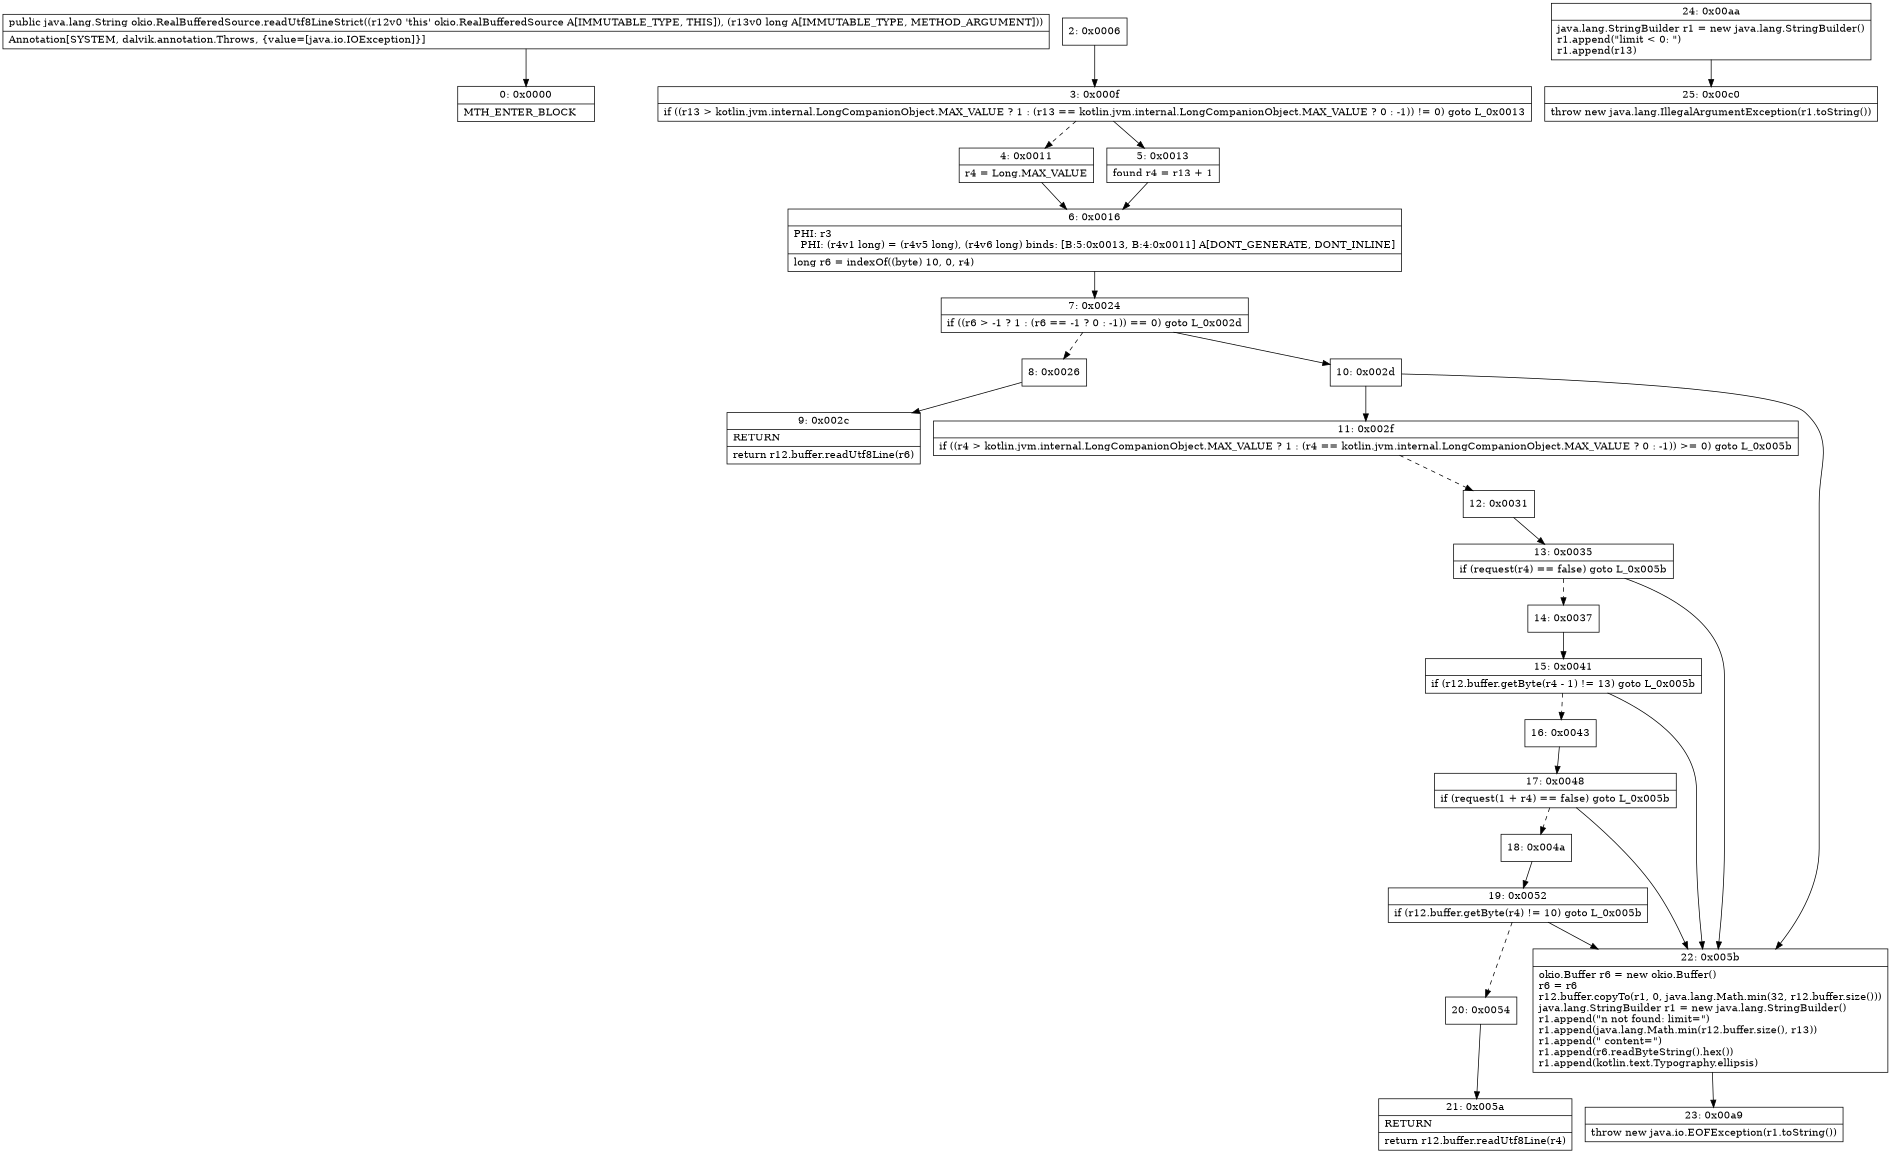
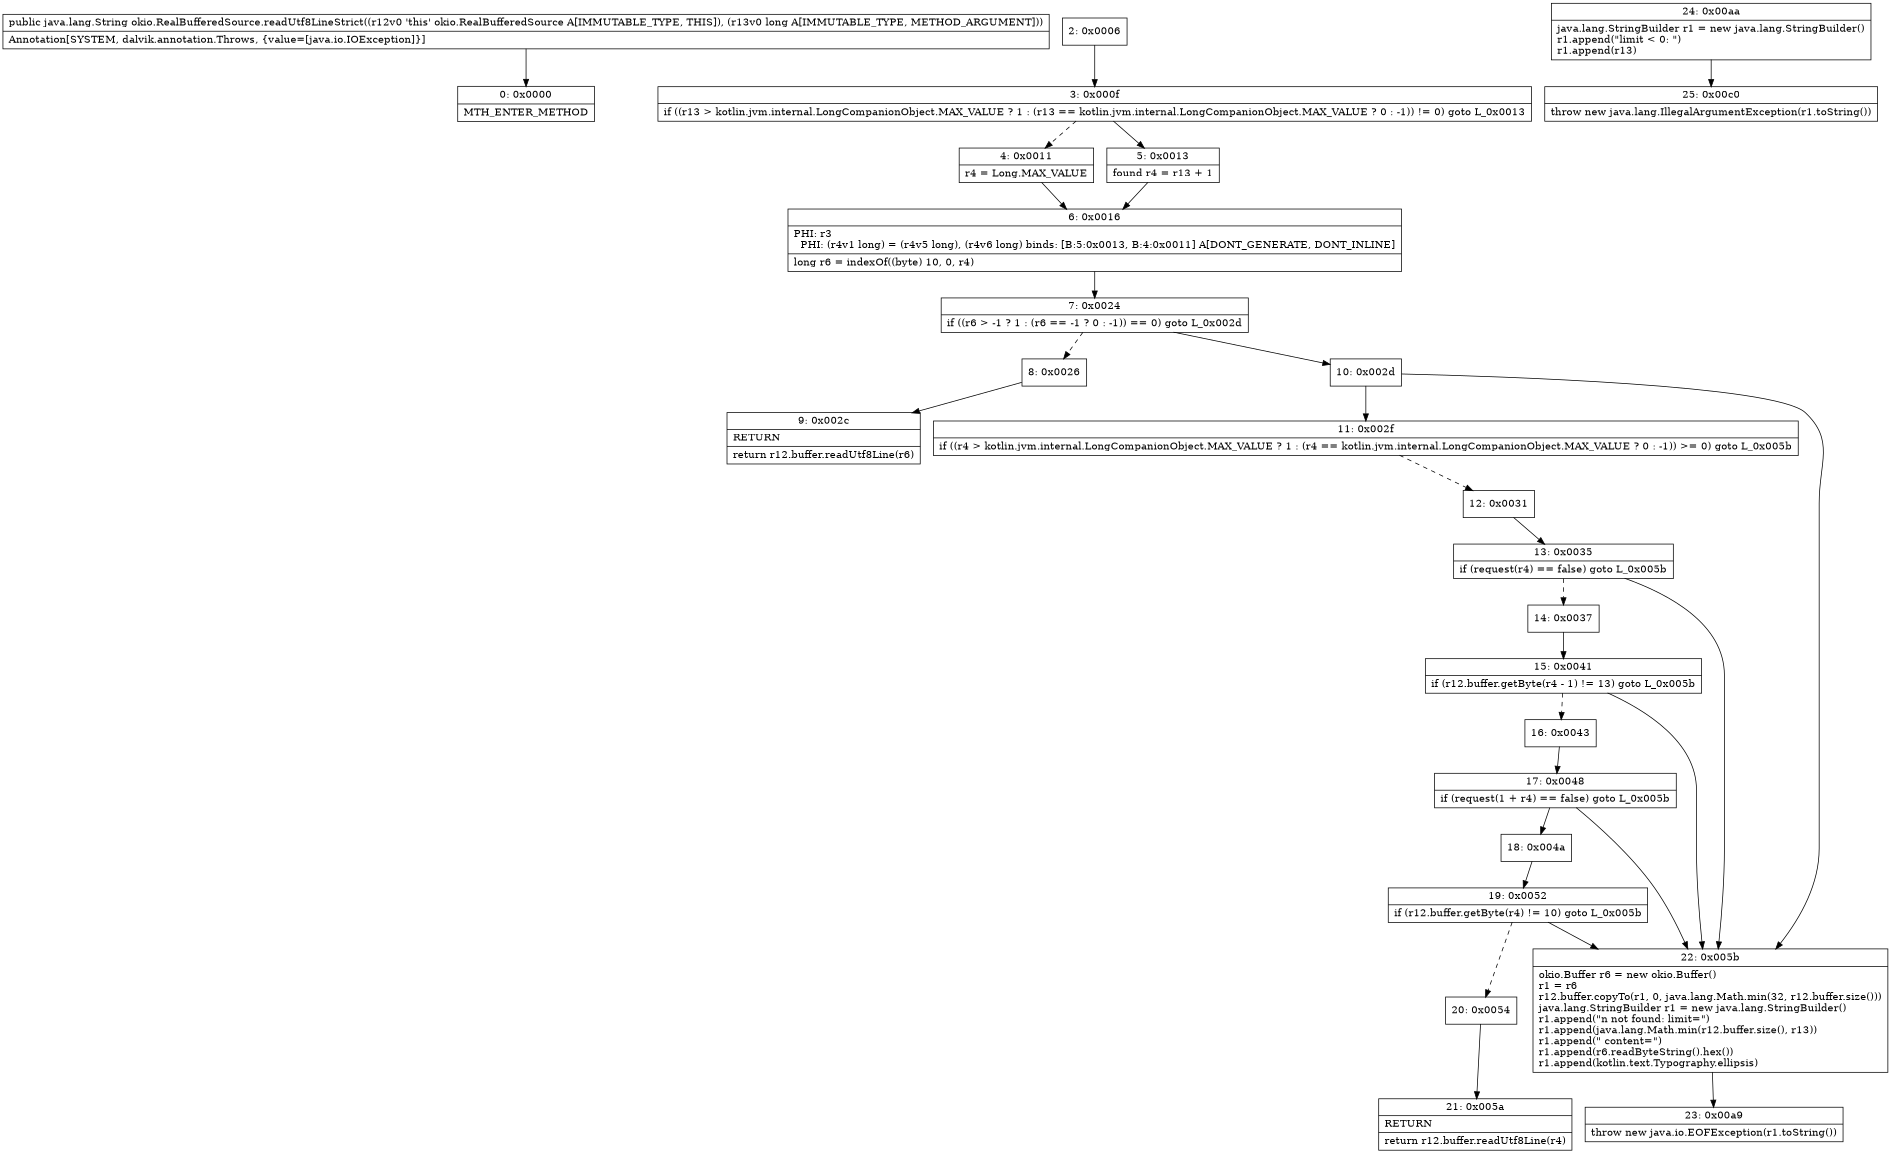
  digraph {
    node [shape=record]
-   n1 [label="{0\:\ 0x0000|MTH_ENTER_BLOCK\l}"]
+   n1 [label="{0\:\ 0x0000|MTH_ENTER_METHOD\l}"]
    n2 [label="{2\:\ 0x0006}"]
    n3 [label="{3\:\ 0x000f|if ((r13 \> kotlin.jvm.internal.LongCompanionObject.MAX_VALUE ? 1 : (r13 == kotlin.jvm.internal.LongCompanionObject.MAX_VALUE ? 0 : \-1)) != 0) goto L_0x0013\l}"]
    n4 [label="{24\:\ 0x00aa|java.lang.StringBuilder r1 = new java.lang.StringBuilder()\lr1.append(\"limit \< 0: \")\lr1.append(r13)\l}"]
    n5 [label="{25\:\ 0x00c0|throw new java.lang.IllegalArgumentException(r1.toString())\l}"]
    n6 [label="{4\:\ 0x0011|r4 = Long.MAX_VALUE\l}"]
    n7 [label="{5\:\ 0x0013|found r4 = r13 + 1\l}"]
    n8 [label="{6\:\ 0x0016|PHI: r3 \l  PHI: (r4v1 long) = (r4v5 long), (r4v6 long) binds: [B:5:0x0013, B:4:0x0011] A[DONT_GENERATE, DONT_INLINE]\l|long r6 = indexOf((byte) 10, 0, r4)\l}"]
    n9 [label="{7\:\ 0x0024|if ((r6 \> \-1 ? 1 : (r6 == \-1 ? 0 : \-1)) == 0) goto L_0x002d\l}"]
    n10 [label="{8\:\ 0x0026}"]
    n11 [label="{10\:\ 0x002d}"]
    n12 [label="{9\:\ 0x002c|RETURN\l|return r12.buffer.readUtf8Line(r6)\l}"]
    n13 [label="{11\:\ 0x002f|if ((r4 \> kotlin.jvm.internal.LongCompanionObject.MAX_VALUE ? 1 : (r4 == kotlin.jvm.internal.LongCompanionObject.MAX_VALUE ? 0 : \-1)) \>= 0) goto L_0x005b\l}"]
-   n14 [label="{22\:\ 0x005b|okio.Buffer r6 = new okio.Buffer()\lr6 = r6\lr12.buffer.copyTo(r1, 0, java.lang.Math.min(32, r12.buffer.size()))\ljava.lang.StringBuilder r1 = new java.lang.StringBuilder()\lr1.append(\"n not found: limit=\")\lr1.append(java.lang.Math.min(r12.buffer.size(), r13))\lr1.append(\" content=\")\lr1.append(r6.readByteString().hex())\lr1.append(kotlin.text.Typography.ellipsis)\l}"]
+   n14 [label="{22\:\ 0x005b|okio.Buffer r6 = new okio.Buffer()\lr1 = r6\lr12.buffer.copyTo(r1, 0, java.lang.Math.min(32, r12.buffer.size()))\ljava.lang.StringBuilder r1 = new java.lang.StringBuilder()\lr1.append(\"n not found: limit=\")\lr1.append(java.lang.Math.min(r12.buffer.size(), r13))\lr1.append(\" content=\")\lr1.append(r6.readByteString().hex())\lr1.append(kotlin.text.Typography.ellipsis)\l}"]
    n15 [label="{12\:\ 0x0031}"]
    n16 [label="{13\:\ 0x0035|if (request(r4) == false) goto L_0x005b\l}"]
    n17 [label="{23\:\ 0x00a9|throw new java.io.EOFException(r1.toString())\l}"]
    n18 [label="{14\:\ 0x0037}"]
    n19 [label="{15\:\ 0x0041|if (r12.buffer.getByte(r4 \- 1) != 13) goto L_0x005b\l}"]
    n20 [label="{16\:\ 0x0043}"]
    n21 [label="{17\:\ 0x0048|if (request(1 + r4) == false) goto L_0x005b\l}"]
    n22 [label="{18\:\ 0x004a}"]
    n23 [label="{19\:\ 0x0052|if (r12.buffer.getByte(r4) != 10) goto L_0x005b\l}"]
    n24 [label="{20\:\ 0x0054}"]
    n25 [label="{21\:\ 0x005a|RETURN\l|return r12.buffer.readUtf8Line(r4)\l}"]
    n26 [label="{public java.lang.String okio.RealBufferedSource.readUtf8LineStrict((r12v0 'this' okio.RealBufferedSource A[IMMUTABLE_TYPE, THIS]), (r13v0 long A[IMMUTABLE_TYPE, METHOD_ARGUMENT]))  | Annotation[SYSTEM, dalvik.annotation.Throws, \{value=[java.io.IOException]\}]\l}"]
    n2 -> n3
    n3 -> n6 [style=dashed]
    n3 -> n7
    n4 -> n5
    n6 -> n8
    n7 -> n8
    n8 -> n9
    n9 -> n10 [style=dashed]
    n9 -> n11
    n10 -> n12
    n11 -> n13
    n11 -> n14
    n13 -> n15 [style=dashed]
    n14 -> n17
    n15 -> n16
    n16 -> n14
    n16 -> n18 [style=dashed]
    n18 -> n19
    n19 -> n14
    n19 -> n20 [style=dashed]
    n20 -> n21
    n21 -> n14
-   n21 -> n22 [style=dashed]
+   n21 -> n22 [style=solid]
    n22 -> n23
    n23 -> n14
    n23 -> n24 [style=dashed]
    n24 -> n25
    n26 -> n1
  }
